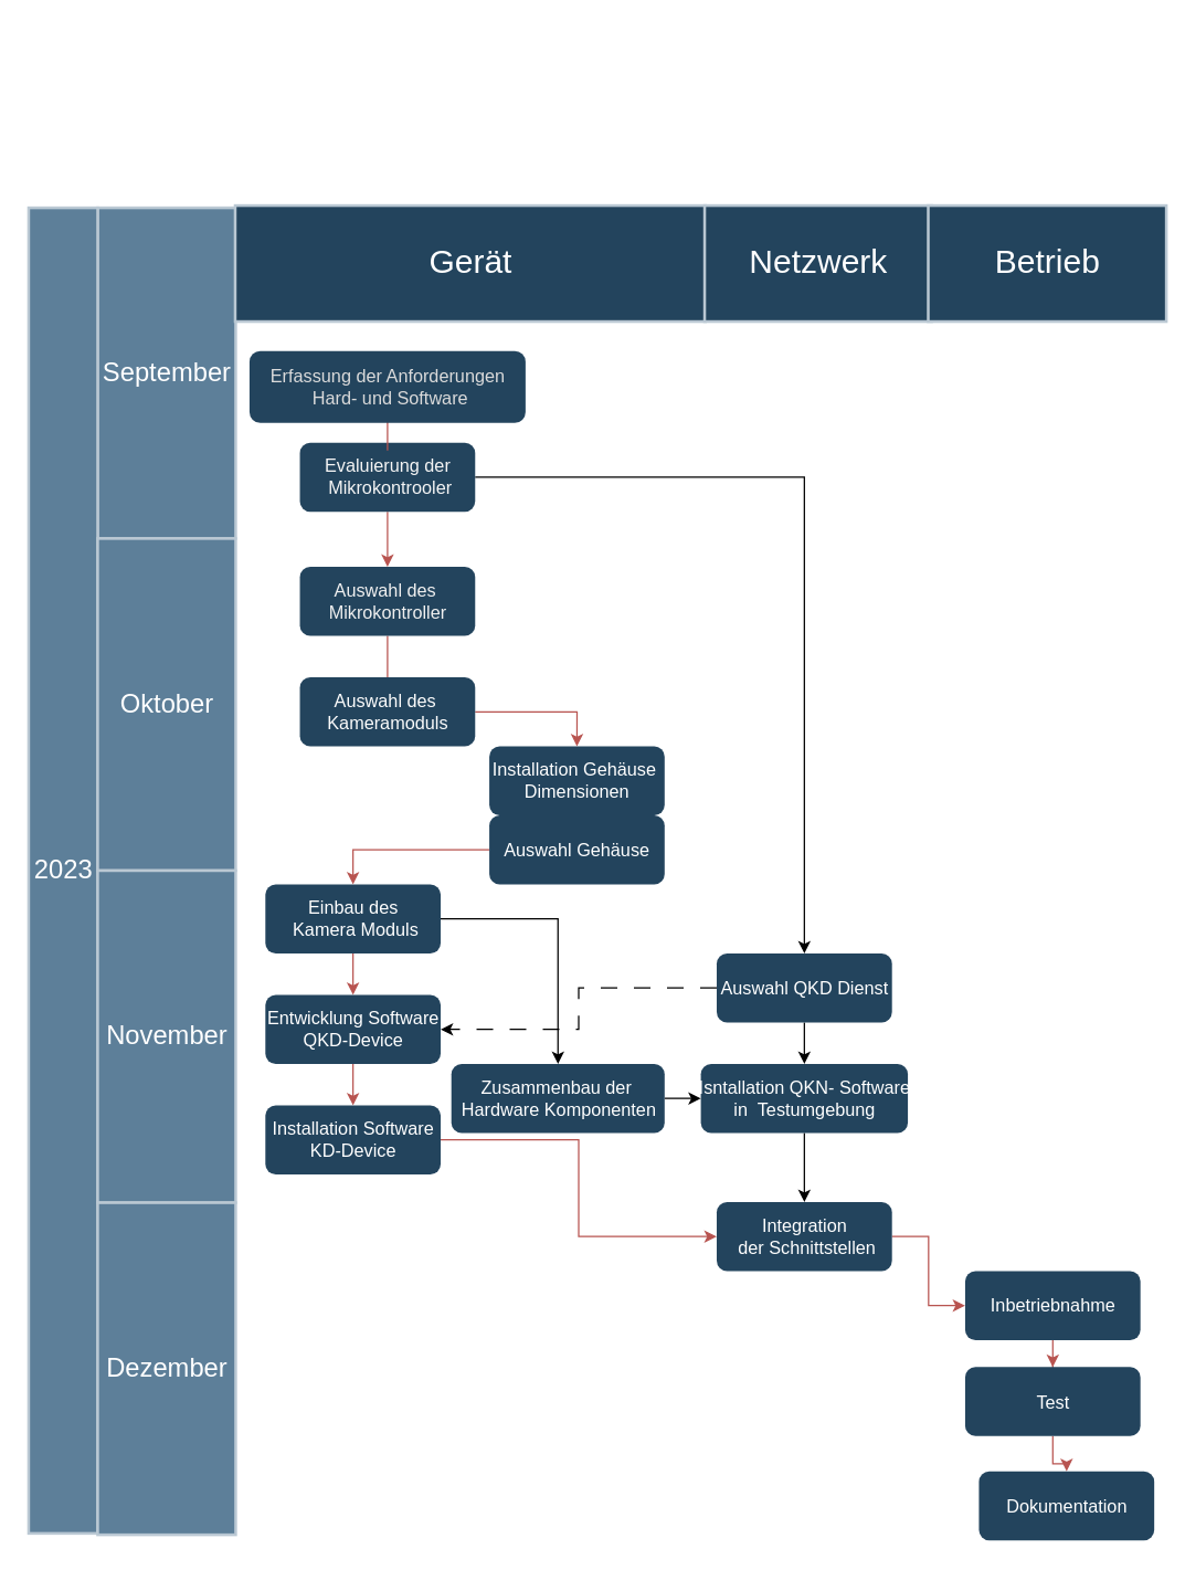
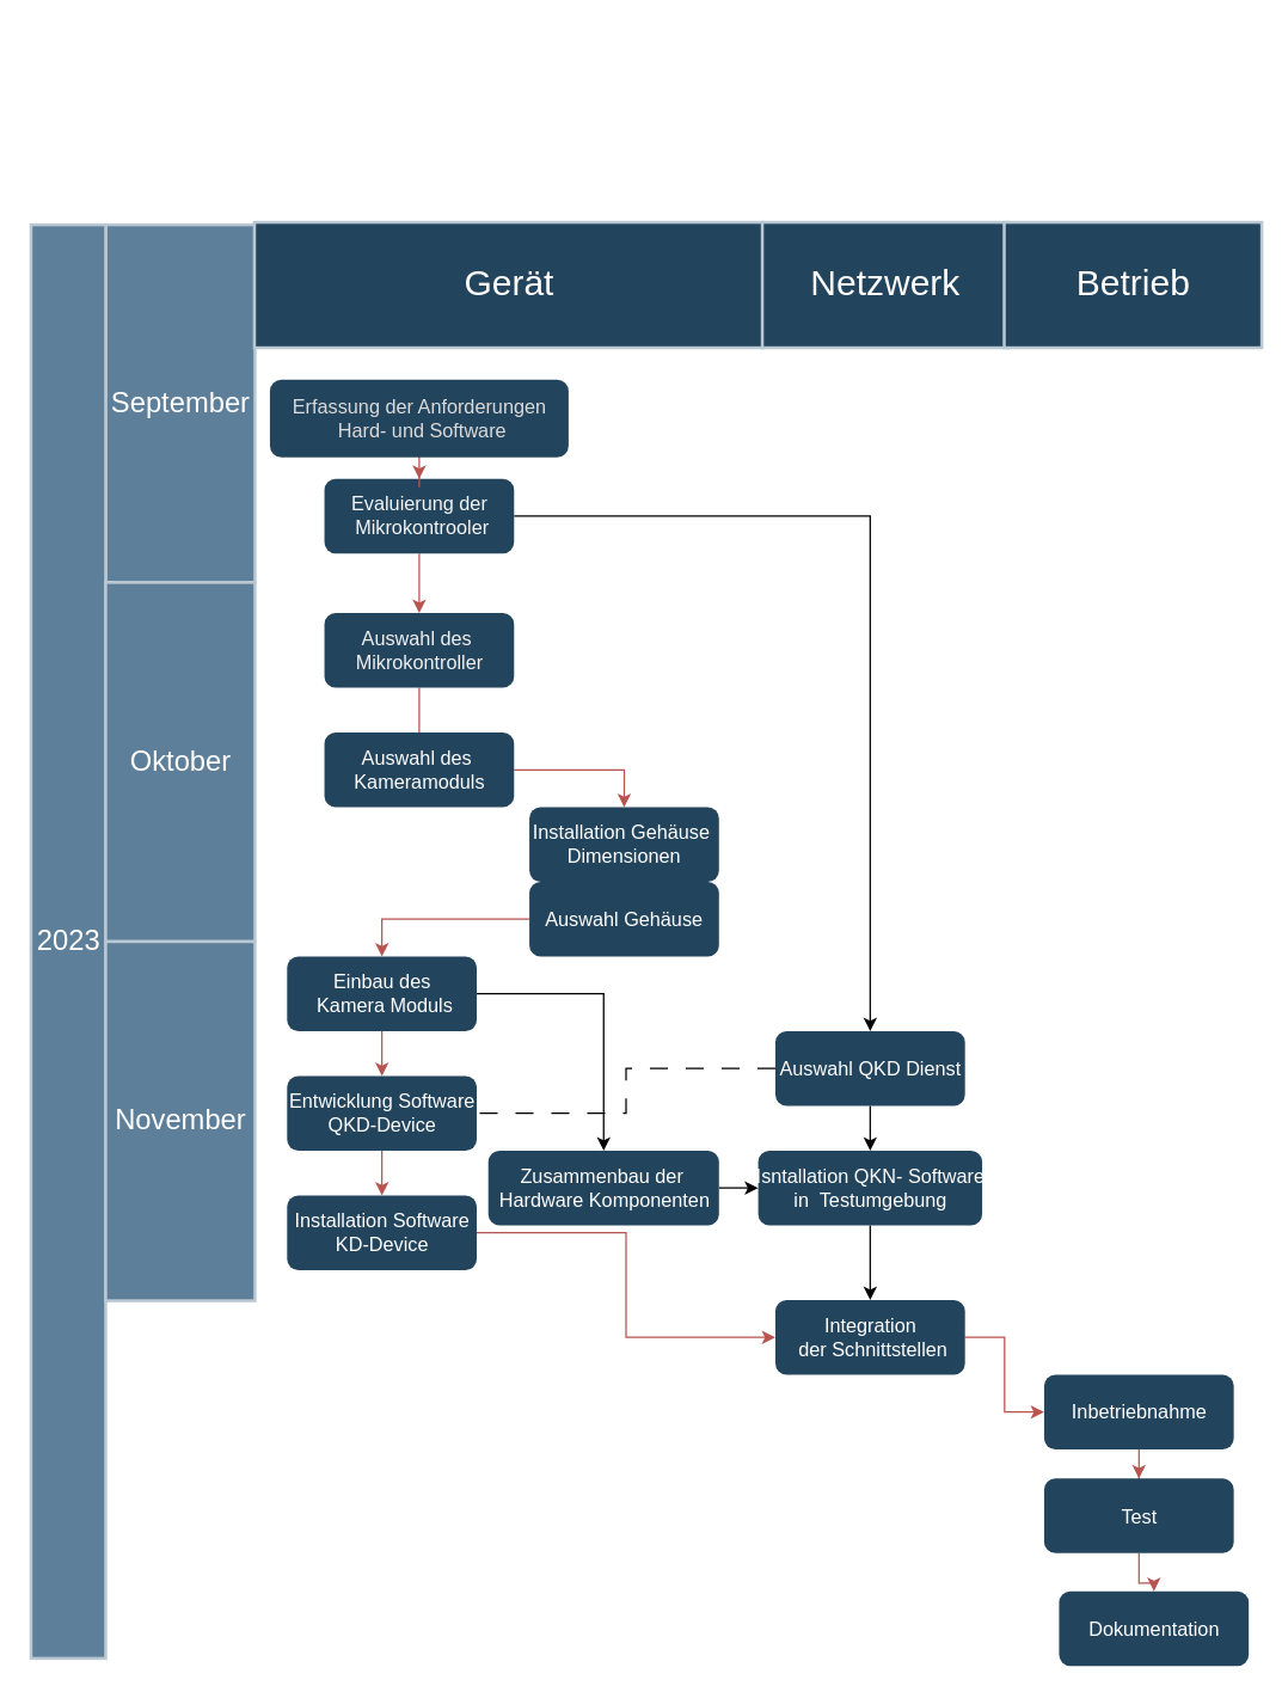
  <mxCell id="0" />
  <mxCell id="1" parent="0" />
  <mxCell id="2" value="&amp;nbsp;" style="text;whiteSpace=wrap;html=1;" vertex="1" parent="1"><mxGeometry x="620" y="230" width="40" height="40" as="geometry" /></mxCell>
  <mxCell id="3" value="" style="edgeStyle=orthogonalEdgeStyle;rounded=0;orthogonalLoop=1;jettySize=auto;html=1;fillColor=#f8cecc;strokeColor=#b85450;" edge="1" parent="1" source="5" target="9"><mxGeometry relative="1" as="geometry" /></mxCell>
  <mxCell id="4" style="edgeStyle=orthogonalEdgeStyle;rounded=0;orthogonalLoop=1;jettySize=auto;html=1;entryX=0.5;entryY=0;entryDx=0;entryDy=0;" edge="1" parent="1" source="5" target="21"><mxGeometry relative="1" as="geometry" /></mxCell>
  <mxCell id="5" value="&lt;div style=&quot;font-size: 13px;&quot;&gt;&lt;font color=&quot;#f5f5f5&quot; style=&quot;font-size: 13px;&quot;&gt;Evaluierung der&lt;/font&gt;&lt;/div&gt;&lt;div style=&quot;font-size: 13px;&quot;&gt;&lt;font color=&quot;#f5f5f5&quot; style=&quot;font-size: 13px;&quot;&gt;&amp;nbsp;Mikrokontrooler&lt;/font&gt;&lt;/div&gt;" style="rounded=1;fillColor=#23445D;strokeColor=none;strokeWidth=2;fontFamily=Helvetica;html=1;gradientColor=none;fontSize=13;" vertex="1" parent="1"><mxGeometry x="216.505" y="320.13" width="127" height="50" as="geometry" /></mxCell>
- <mxCell id="6" value="" style="edgeStyle=orthogonalEdgeStyle;rounded=0;orthogonalLoop=1;jettySize=auto;html=1;fillColor=#f8cecc;strokeColor=#b85450;endArrow=none;" edge="1" parent="1" source="7" target="5"><mxGeometry relative="1" as="geometry" /></mxCell>
+ <mxCell id="6" value="" style="edgeStyle=orthogonalEdgeStyle;rounded=0;orthogonalLoop=1;jettySize=auto;html=1;fillColor=#f8cecc;strokeColor=#b85450;" edge="1" parent="1" source="7" target="5"><mxGeometry relative="1" as="geometry" /></mxCell>
  <mxCell id="7" value="&lt;div style=&quot;font-size: 13px;&quot;&gt;&lt;font color=&quot;#dbdbdb&quot; style=&quot;font-size: 13px;&quot;&gt;Erfassung der Anforderungen&lt;/font&gt;&lt;/div&gt;&lt;div style=&quot;font-size: 13px;&quot;&gt;&lt;font color=&quot;#dbdbdb&quot; style=&quot;font-size: 13px;&quot;&gt;&amp;nbsp;Hard- und Software&lt;/font&gt;&lt;/div&gt;" style="rounded=1;fillColor=#23445D;strokeColor=none;strokeWidth=2;fontFamily=Helvetica;html=1;gradientColor=none;fontSize=13;" vertex="1" parent="1"><mxGeometry x="180" y="253.75" width="200" height="52" as="geometry" /></mxCell>
  <mxCell id="8" style="edgeStyle=orthogonalEdgeStyle;rounded=0;orthogonalLoop=1;jettySize=auto;html=1;fillColor=#f8cecc;strokeColor=#b85450;endArrow=none;" edge="1" parent="1" source="9" target="11"><mxGeometry relative="1" as="geometry" /></mxCell>
  <mxCell id="9" value="&lt;div style=&quot;font-size: 13px;&quot;&gt;&lt;font color=&quot;#f0f0f0&quot; style=&quot;font-size: 13px;&quot;&gt;Auswahl des&amp;nbsp;&lt;/font&gt;&lt;/div&gt;&lt;div style=&quot;font-size: 13px;&quot;&gt;&lt;font color=&quot;#f0f0f0&quot; style=&quot;font-size: 13px;&quot;&gt;Mikrokontroller&lt;/font&gt;&lt;/div&gt;" style="rounded=1;fillColor=#23445D;strokeColor=none;strokeWidth=2;fontFamily=Helvetica;html=1;gradientColor=none;fontSize=13;" vertex="1" parent="1"><mxGeometry x="216.505" y="410" width="127" height="50" as="geometry" /></mxCell>
  <mxCell id="10" style="edgeStyle=orthogonalEdgeStyle;rounded=0;orthogonalLoop=1;jettySize=auto;html=1;entryX=0.5;entryY=0;entryDx=0;entryDy=0;fillColor=#f8cecc;strokeColor=#b85450;" edge="1" parent="1" source="11" target="16"><mxGeometry relative="1" as="geometry" /></mxCell>
  <mxCell id="11" value="&lt;div style=&quot;font-size: 13px;&quot;&gt;&lt;font color=&quot;#fcfcfc&quot; style=&quot;font-size: 13px;&quot;&gt;Auswahl des&amp;nbsp;&lt;/font&gt;&lt;/div&gt;&lt;div style=&quot;font-size: 13px;&quot;&gt;&lt;font color=&quot;#fcfcfc&quot; style=&quot;font-size: 13px;&quot;&gt;Kameramoduls&lt;/font&gt;&lt;/div&gt;" style="rounded=1;fillColor=#23445D;strokeColor=none;strokeWidth=2;fontFamily=Helvetica;html=1;gradientColor=none;fontSize=13;" vertex="1" parent="1"><mxGeometry x="216.505" y="490" width="127" height="50" as="geometry" /></mxCell>
  <mxCell id="12" style="edgeStyle=orthogonalEdgeStyle;rounded=0;orthogonalLoop=1;jettySize=auto;html=1;entryX=0.5;entryY=0;entryDx=0;entryDy=0;fillColor=#f8cecc;strokeColor=#b85450;" edge="1" parent="1" source="14" target="23"><mxGeometry relative="1" as="geometry" /></mxCell>
  <mxCell id="13" style="edgeStyle=orthogonalEdgeStyle;rounded=0;orthogonalLoop=1;jettySize=auto;html=1;entryX=0.5;entryY=0;entryDx=0;entryDy=0;" edge="1" parent="1" source="14" target="31"><mxGeometry relative="1" as="geometry" /></mxCell>
  <mxCell id="14" value="&lt;div style=&quot;font-size: 13px;&quot;&gt;&lt;font style=&quot;font-size: 13px;&quot;&gt;Einbau des&lt;/font&gt;&lt;/div&gt;&lt;div style=&quot;font-size: 13px;&quot;&gt;&lt;font style=&quot;font-size: 13px;&quot;&gt;&amp;nbsp;Kamera Moduls&lt;/font&gt;&lt;/div&gt;" style="rounded=1;fillColor=#23445D;strokeColor=none;strokeWidth=2;fontFamily=Helvetica;html=1;gradientColor=none;fontColor=#FFFFFF;fontSize=13;" vertex="1" parent="1"><mxGeometry x="191.505" y="640" width="127" height="50" as="geometry" /></mxCell>
  <mxCell id="15" style="edgeStyle=orthogonalEdgeStyle;rounded=0;orthogonalLoop=1;jettySize=auto;html=1;fillColor=#f8cecc;strokeColor=#b85450;" edge="1" parent="1" source="16" target="36"><mxGeometry relative="1" as="geometry" /></mxCell>
  <mxCell id="16" value="&lt;div style=&quot;font-size: 13px;&quot;&gt;Installation Gehäuse&amp;nbsp;&lt;/div&gt;&lt;div style=&quot;font-size: 13px;&quot;&gt;Dimensionen&lt;/div&gt;" style="rounded=1;fillColor=#23445D;strokeColor=none;strokeWidth=2;fontFamily=Helvetica;html=1;gradientColor=none;fontColor=#FFFFFF;fontSize=13;" vertex="1" parent="1"><mxGeometry x="353.755" y="540" width="127" height="50" as="geometry" /></mxCell>
  <mxCell id="17" style="edgeStyle=orthogonalEdgeStyle;rounded=0;orthogonalLoop=1;jettySize=auto;html=1;entryX=0;entryY=0.5;entryDx=0;entryDy=0;fillColor=#f8cecc;strokeColor=#b85450;" edge="1" parent="1" source="18" target="27"><mxGeometry relative="1" as="geometry" /></mxCell>
  <mxCell id="18" value="&lt;div style=&quot;font-size: 13px;&quot;&gt;Installation Software&lt;/div&gt;&lt;div style=&quot;font-size: 13px;&quot;&gt;KD-Device&lt;/div&gt;" style="rounded=1;fillColor=#23445D;strokeColor=none;strokeWidth=2;fontFamily=Helvetica;html=1;gradientColor=none;fontColor=#FFFFFF;fontSize=13;" vertex="1" parent="1"><mxGeometry x="191.505" y="800" width="127" height="50" as="geometry" /></mxCell>
  <mxCell id="19" style="edgeStyle=orthogonalEdgeStyle;rounded=0;orthogonalLoop=1;jettySize=auto;html=1;" edge="1" parent="1" source="21" target="25"><mxGeometry relative="1" as="geometry" /></mxCell>
- <mxCell id="20" style="edgeStyle=orthogonalEdgeStyle;rounded=0;orthogonalLoop=1;jettySize=auto;html=1;dashed=1;dashPattern=12 12;" edge="1" parent="1" source="21" target="23"><mxGeometry relative="1" as="geometry" /></mxCell>
+ <mxCell id="20" style="edgeStyle=orthogonalEdgeStyle;rounded=0;orthogonalLoop=1;jettySize=auto;html=1;dashed=1;dashPattern=12 12;endArrow=none;" edge="1" parent="1" source="21" target="23"><mxGeometry relative="1" as="geometry" /></mxCell>
  <mxCell id="21" value="Auswahl QKD Dienst" style="rounded=1;fillColor=#23445D;strokeColor=none;strokeWidth=2;fontFamily=Helvetica;html=1;gradientColor=none;fontColor=#FFFFFF;fontSize=13;" vertex="1" parent="1"><mxGeometry x="518.505" y="690" width="127" height="50" as="geometry" /></mxCell>
  <mxCell id="22" style="edgeStyle=orthogonalEdgeStyle;rounded=0;orthogonalLoop=1;jettySize=auto;html=1;fillColor=#f8cecc;strokeColor=#b85450;" edge="1" parent="1" source="23" target="18"><mxGeometry relative="1" as="geometry" /></mxCell>
  <mxCell id="23" value="&lt;div style=&quot;font-size: 13px;&quot;&gt;Entwicklung Software&lt;/div&gt;&lt;div style=&quot;font-size: 13px;&quot;&gt;QKD-Device&lt;br style=&quot;font-size: 13px;&quot;&gt;&lt;/div&gt;" style="rounded=1;fillColor=#23445D;strokeColor=none;strokeWidth=2;fontFamily=Helvetica;html=1;gradientColor=none;fontColor=#FFFFFF;fontSize=13;" vertex="1" parent="1"><mxGeometry x="191.505" y="720" width="127" height="50" as="geometry" /></mxCell>
  <mxCell id="24" style="edgeStyle=orthogonalEdgeStyle;rounded=0;orthogonalLoop=1;jettySize=auto;html=1;" edge="1" parent="1" source="25" target="27"><mxGeometry relative="1" as="geometry" /></mxCell>
  <mxCell id="25" value="&lt;div style=&quot;font-size: 13px;&quot;&gt;Isntallation QKN- Software&lt;/div&gt;&lt;div style=&quot;font-size: 13px;&quot;&gt;in&amp;nbsp; Testumgebung&lt;br style=&quot;font-size: 13px;&quot;&gt;&lt;/div&gt;" style="rounded=1;fillColor=#23445D;strokeColor=none;strokeWidth=2;fontFamily=Helvetica;html=1;gradientColor=none;fontColor=#FFFFFF;fontSize=13;" vertex="1" parent="1"><mxGeometry x="507" y="770" width="150" height="50" as="geometry" /></mxCell>
  <mxCell id="26" style="edgeStyle=orthogonalEdgeStyle;rounded=0;orthogonalLoop=1;jettySize=auto;html=1;entryX=0;entryY=0.5;entryDx=0;entryDy=0;fillColor=#f8cecc;strokeColor=#b85450;" edge="1" parent="1" source="27" target="29"><mxGeometry relative="1" as="geometry" /></mxCell>
  <mxCell id="27" value="&lt;div style=&quot;font-size: 13px;&quot;&gt;Integration&lt;/div&gt;&lt;div style=&quot;font-size: 13px;&quot;&gt;&amp;nbsp;der Schnittstellen&lt;/div&gt;" style="rounded=1;fillColor=#23445D;strokeColor=none;strokeWidth=2;fontFamily=Helvetica;html=1;gradientColor=none;fontColor=#FFFFFF;fontSize=13;" vertex="1" parent="1"><mxGeometry x="518.505" y="870" width="127" height="50" as="geometry" /></mxCell>
  <mxCell id="28" style="edgeStyle=orthogonalEdgeStyle;rounded=0;orthogonalLoop=1;jettySize=auto;html=1;fillColor=#f8cecc;strokeColor=#b85450;" edge="1" parent="1" source="29" target="33"><mxGeometry relative="1" as="geometry" /></mxCell>
  <mxCell id="29" value="Inbetriebnahme" style="rounded=1;fillColor=#23445D;strokeColor=none;strokeWidth=2;fontFamily=Helvetica;html=1;gradientColor=none;fontColor=#FFFFFF;fontSize=13;" vertex="1" parent="1"><mxGeometry x="698.505" y="920" width="127" height="50" as="geometry" /></mxCell>
  <mxCell id="30" value="" style="edgeStyle=orthogonalEdgeStyle;rounded=0;orthogonalLoop=1;jettySize=auto;html=1;" edge="1" parent="1" source="31" target="25"><mxGeometry relative="1" as="geometry" /></mxCell>
  <mxCell id="31" value="&lt;div style=&quot;font-size: 13px;&quot;&gt;Zusammenbau der&amp;nbsp;&lt;/div&gt;&lt;div style=&quot;font-size: 13px;&quot;&gt;Hardware Komponenten&lt;br style=&quot;font-size: 13px;&quot;&gt;&lt;/div&gt;" style="rounded=1;fillColor=#23445D;strokeColor=none;strokeWidth=2;fontFamily=Helvetica;html=1;gradientColor=none;fontColor=#FFFFFF;fontSize=13;" vertex="1" parent="1"><mxGeometry x="326.25" y="770" width="154.5" height="50" as="geometry" /></mxCell>
  <mxCell id="32" style="edgeStyle=orthogonalEdgeStyle;rounded=0;orthogonalLoop=1;jettySize=auto;html=1;fillColor=#f8cecc;strokeColor=#b85450;" edge="1" parent="1" source="33" target="34"><mxGeometry relative="1" as="geometry" /></mxCell>
  <mxCell id="33" value="Test" style="rounded=1;fillColor=#23445D;strokeColor=none;strokeWidth=2;fontFamily=Helvetica;html=1;gradientColor=none;fontColor=#FFFFFF;fontSize=13;" vertex="1" parent="1"><mxGeometry x="698.505" y="989.5" width="127" height="50" as="geometry" /></mxCell>
  <mxCell id="34" value="Dokumentation" style="rounded=1;fillColor=#23445D;strokeColor=none;strokeWidth=2;fontFamily=Helvetica;html=1;gradientColor=none;fontColor=#FFFFFF;fontSize=13;" vertex="1" parent="1"><mxGeometry x="708.505" y="1065" width="127" height="50" as="geometry" /></mxCell>
  <mxCell id="35" style="edgeStyle=orthogonalEdgeStyle;rounded=0;orthogonalLoop=1;jettySize=auto;html=1;entryX=0.5;entryY=0;entryDx=0;entryDy=0;fillColor=#f8cecc;strokeColor=#b85450;" edge="1" parent="1" source="36" target="14"><mxGeometry relative="1" as="geometry" /></mxCell>
  <mxCell id="36" value="Auswahl Gehäuse" style="rounded=1;fillColor=#23445D;strokeColor=none;strokeWidth=2;fontFamily=Helvetica;html=1;gradientColor=none;fontColor=#FFFFFF;fontSize=13;" vertex="1" parent="1"><mxGeometry x="353.755" y="590" width="127" height="50" as="geometry" /></mxCell>
  <mxCell id="37" value="September " style="strokeColor=#BAC8D3;fillColor=#5d7f99;fontSize=19;strokeWidth=2;fontFamily=Helvetica;html=1;labelBackgroundColor=none;fontColor=#FFFFFF;" vertex="1" parent="1"><mxGeometry x="70" y="150" width="100" height="239.5" as="geometry" /></mxCell>
  <mxCell id="38" value="2023" style="strokeColor=#BAC8D3;fillColor=#5d7f99;fontSize=19;strokeWidth=2;fontFamily=Helvetica;html=1;labelBackgroundColor=none;fontColor=#FFFFFF;" vertex="1" parent="1"><mxGeometry x="20" y="150" width="50" height="960" as="geometry" /></mxCell>
  <mxCell id="39" value="Oktober " style="strokeColor=#BAC8D3;fillColor=#5d7f99;fontSize=19;strokeWidth=2;fontFamily=Helvetica;html=1;labelBackgroundColor=none;fontColor=#FFFFFF;" vertex="1" parent="1"><mxGeometry x="70" y="389.5" width="100" height="240.5" as="geometry" /></mxCell>
  <mxCell id="40" value="November" style="strokeColor=#BAC8D3;fillColor=#5d7f99;fontSize=19;strokeWidth=2;fontFamily=Helvetica;html=1;labelBackgroundColor=none;fontColor=#FFFFFF;" vertex="1" parent="1"><mxGeometry x="70" y="630" width="100" height="240.5" as="geometry" /></mxCell>
- <mxCell id="41" value="Dezember" style="strokeColor=#BAC8D3;fillColor=#5d7f99;fontSize=19;strokeWidth=2;fontFamily=Helvetica;html=1;labelBackgroundColor=none;fontColor=#FFFFFF;" vertex="1" parent="1"><mxGeometry x="70" y="870.5" width="100" height="240.5" as="geometry" /></mxCell>
  <mxCell id="42" value="Gerät" style="strokeColor=#BAC8D3;fillColor=#23445D;fontSize=24;strokeWidth=2;horizontal=0;fontFamily=Helvetica;html=1;fontColor=#FFFFFF;fontStyle=0;rotation=90;" vertex="1" parent="1"><mxGeometry x="298" y="20" width="84" height="340.75" as="geometry" /></mxCell>
  <mxCell id="43" value="Netzwerk" style="strokeColor=#BAC8D3;fillColor=#23445D;fontSize=24;strokeWidth=2;horizontal=0;fontFamily=Helvetica;html=1;fontColor=#FFFFFF;fontStyle=0;rotation=90;" vertex="1" parent="1"><mxGeometry x="550" y="108.13" width="84" height="164.5" as="geometry" /></mxCell>
  <mxCell id="44" value="Betrieb" style="strokeColor=#BAC8D3;fillColor=#23445D;fontSize=24;strokeWidth=2;horizontal=0;fontFamily=Helvetica;html=1;fontColor=#FFFFFF;fontStyle=0;rotation=90;" vertex="1" parent="1"><mxGeometry x="716" y="104.13" width="84" height="172.5" as="geometry" /></mxCell>
  <mxCell id="45" value="&amp;nbsp;" style="text;whiteSpace=wrap;html=1;" vertex="1" parent="1"><mxGeometry x="320" y="290" width="40" height="40" as="geometry" /></mxCell>
